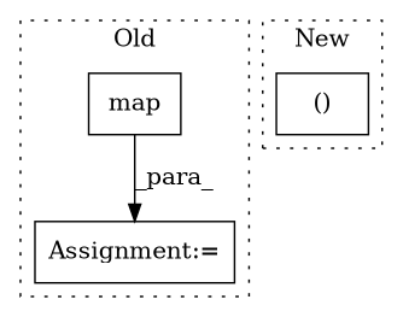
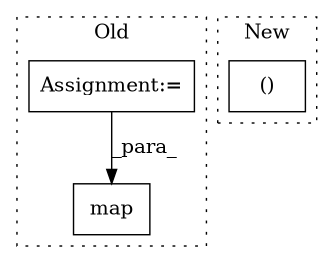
  digraph {
    node [shape=box]
    n1 [a=32 l="4,1" label=map s="9228,9245"]
    n2 [a=7 l=1 label="Assignment:=" s=9222]
    n3 [a=106 l=60 label="()" s=5635]
    subgraph cluster_1 {
      label=Old
      style=dotted
      n1
      n2
    }
    subgraph cluster_2 {
      label=New
      style=dotted
      n3
    }
-   n1 -> n2 [label=_para_]
+   n2 -> n1 [label=_para_]
  }
